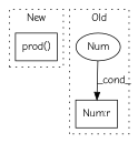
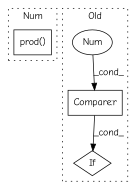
  digraph {
    fontname="Comic Neue"
    node [fontname="Comic Neue" l=7 s=11131 shape=box]
    edge [fontname="Comic Neue"]
    n1 [a=75 l="8,1" label="prod()" s="11085,11100"]
-   n3 [a=40 label="Num:r"]
+   n2 [a=96 label=If shape=diamond]
+   n3 [a=40 label="Compare:r"]
    n4 [a=76 l=2 label=Num s=11136 shape=ellipse]
    subgraph cluster_1 {
-     label=New
+     label=Num
      style=dotted
      n1
    }
    subgraph cluster_2 {
      label=Old
      style=dotted
+     n2
      n3
      n4
    }
+   n3 -> n2 [label=_cond_]
    n4 -> n3 [label=_cond_]
  }
